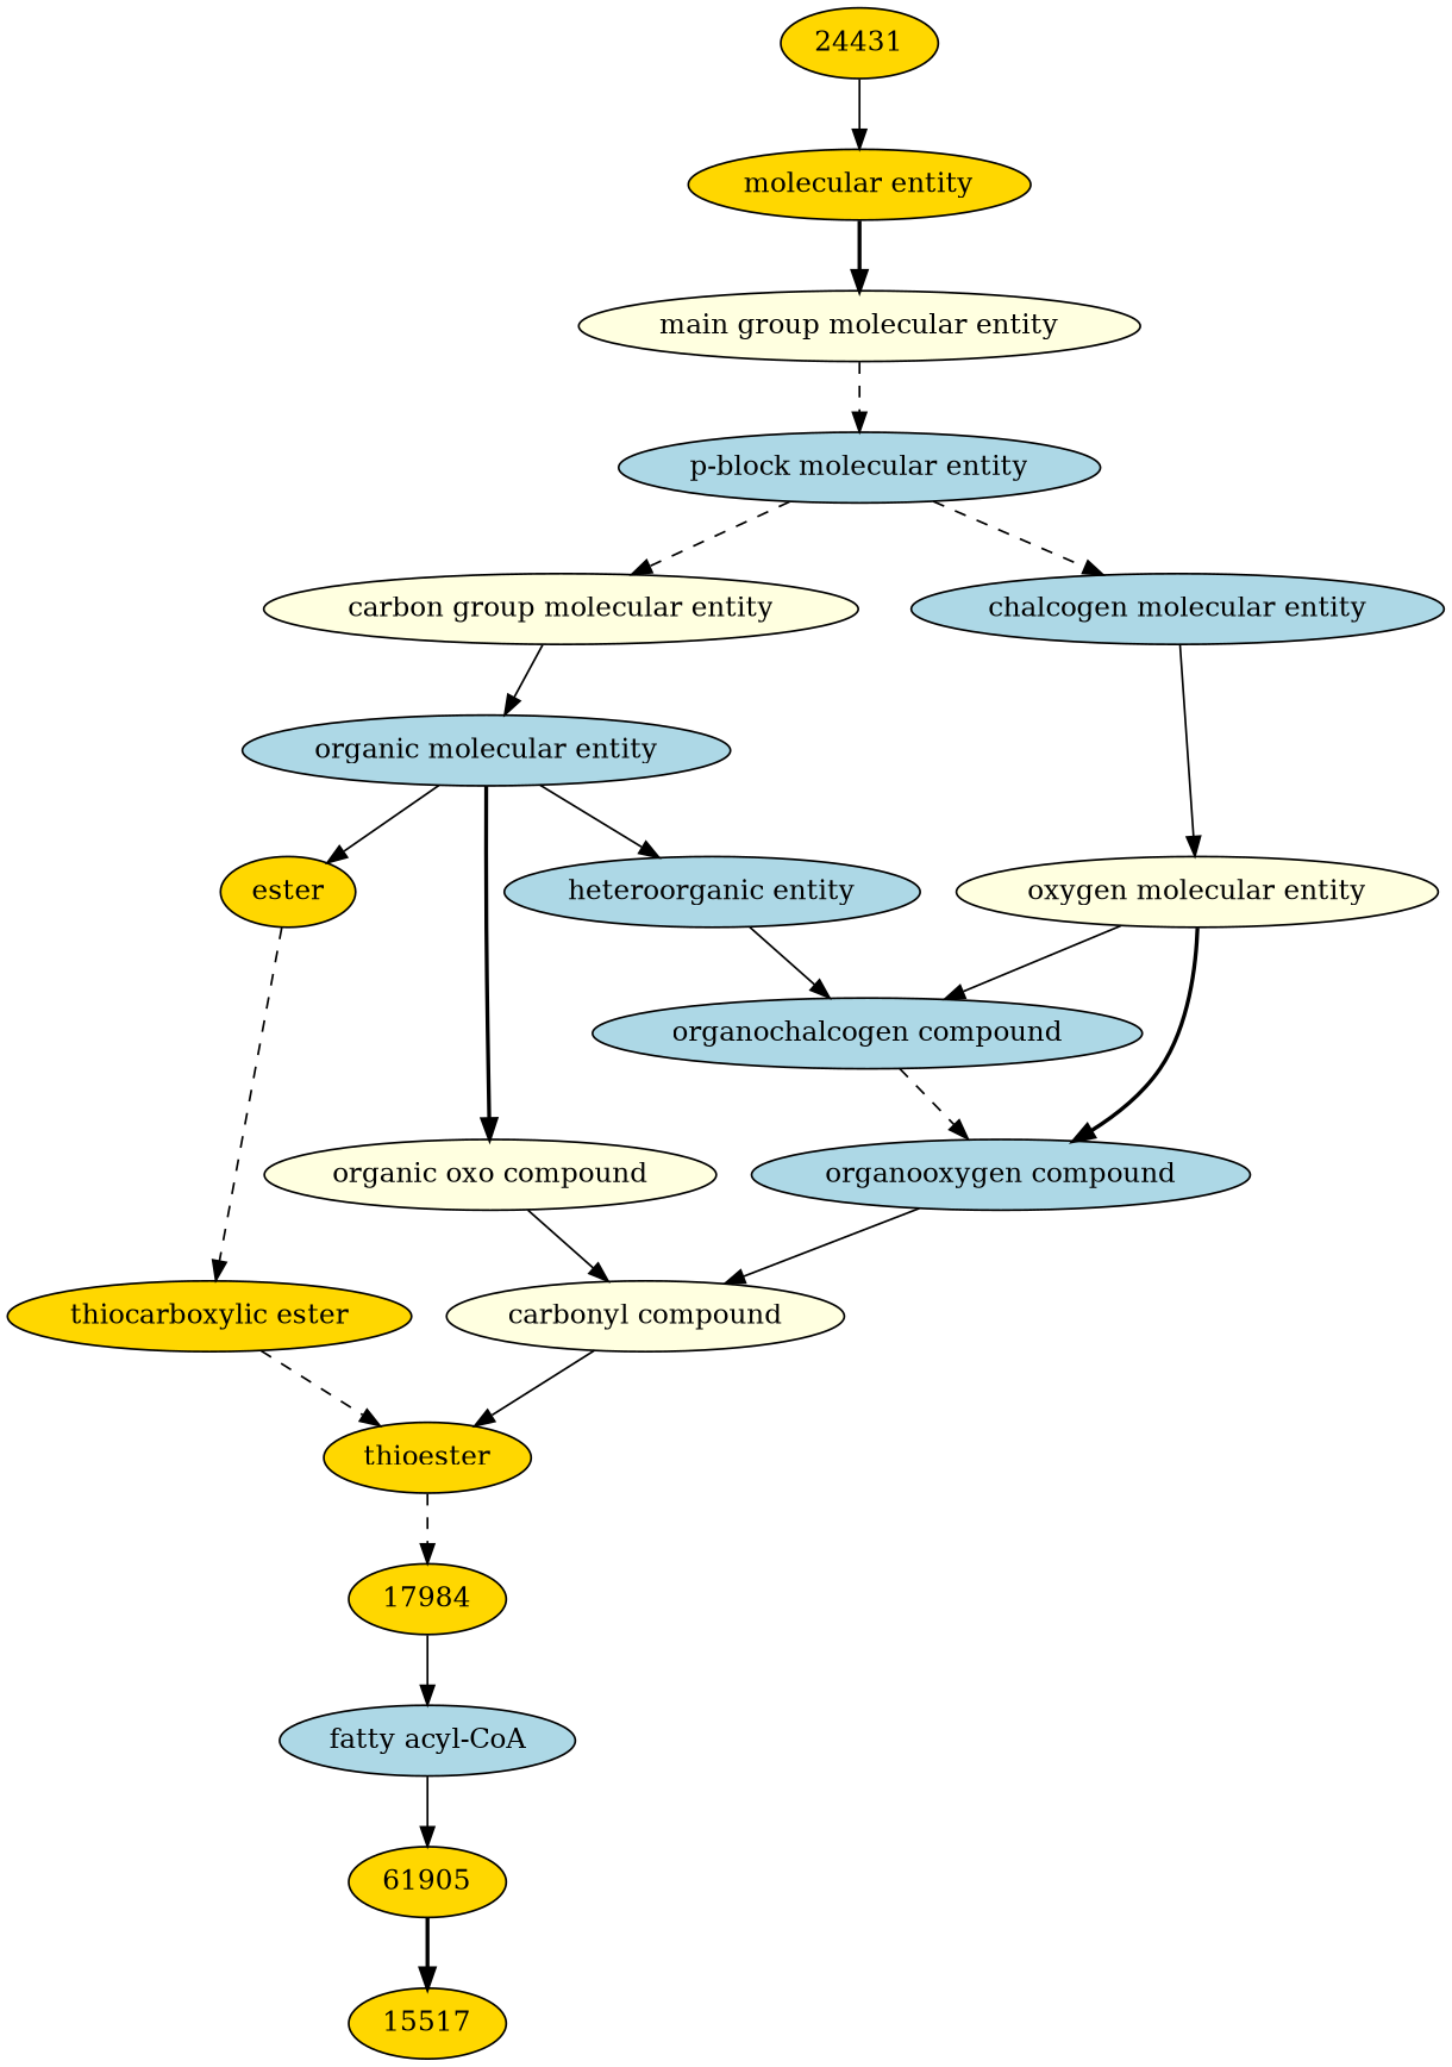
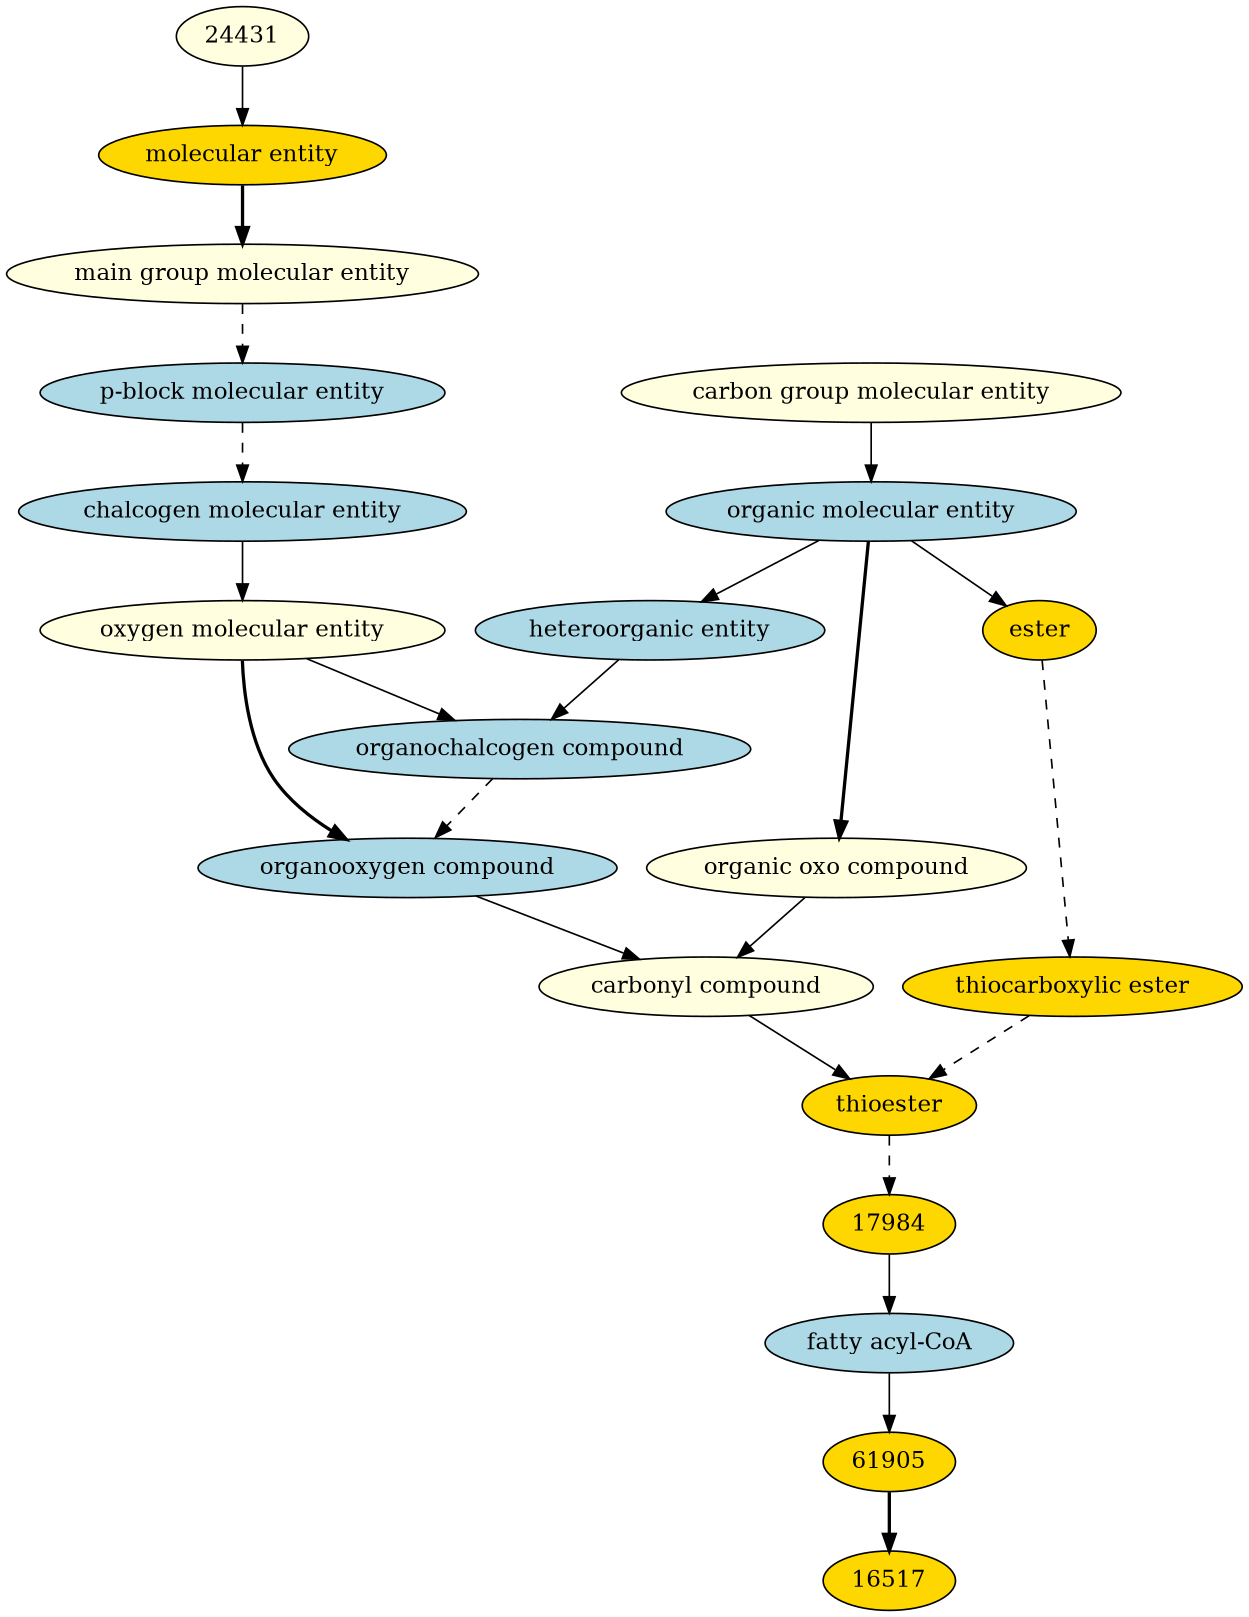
  digraph {
    fontname="DejaVu Serif"
    node [fillcolor=gold fontname="DejaVu Serif" style=filled]
    edge [fontname="DejaVu Serif" style=solid]
-   n1 [label=15517]
+   n1 [label=16517]
    n2 [label=61905]
    n3 [fillcolor=lightblue label="fatty acyl-CoA"]
    n4 [label=17984]
    n5 [label=thioester]
    n6 [fillcolor=lightyellow label="carbonyl compound"]
    n7 [label="thiocarboxylic ester"]
    n8 [fillcolor=lightyellow label="organic oxo compound"]
    n9 [fillcolor=lightblue label="organooxygen compound"]
    n10 [label=ester]
    n11 [fillcolor=lightblue label="organic molecular entity"]
    n12 [fillcolor=lightblue label="heteroorganic entity"]
    n13 [fillcolor=lightblue label="organochalcogen compound"]
    n14 [fillcolor=lightyellow label="oxygen molecular entity"]
    n15 [fillcolor=lightyellow label="carbon group molecular entity"]
    n16 [fillcolor=lightblue label="chalcogen molecular entity"]
    n17 [fillcolor=lightblue label="p-block molecular entity"]
    n18 [fillcolor=lightyellow label="main group molecular entity"]
    n19 [label="molecular entity"]
-   n20 [label=24431]
+   n20 [fillcolor=lightyellow label=24431]
    n2 -> n1 [style=bold]
    n3 -> n2
    n4 -> n3
    n5 -> n4 [style=dashed]
    n6 -> n5
    n7 -> n5 [style=dashed]
    n8 -> n6
    n9 -> n6
    n10 -> n7 [style=dashed]
    n11 -> n8 [style=bold]
    n11 -> n10
    n11 -> n12
    n12 -> n13
    n13 -> n9 [style=dashed]
    n14 -> n9 [style=bold]
    n14 -> n13
    n15 -> n11
    n16 -> n14
-   n17 -> n15 [style=dashed]
    n17 -> n16 [style=dashed]
    n18 -> n17 [style=dashed]
    n19 -> n18 [style=bold]
    n20 -> n19
  }
